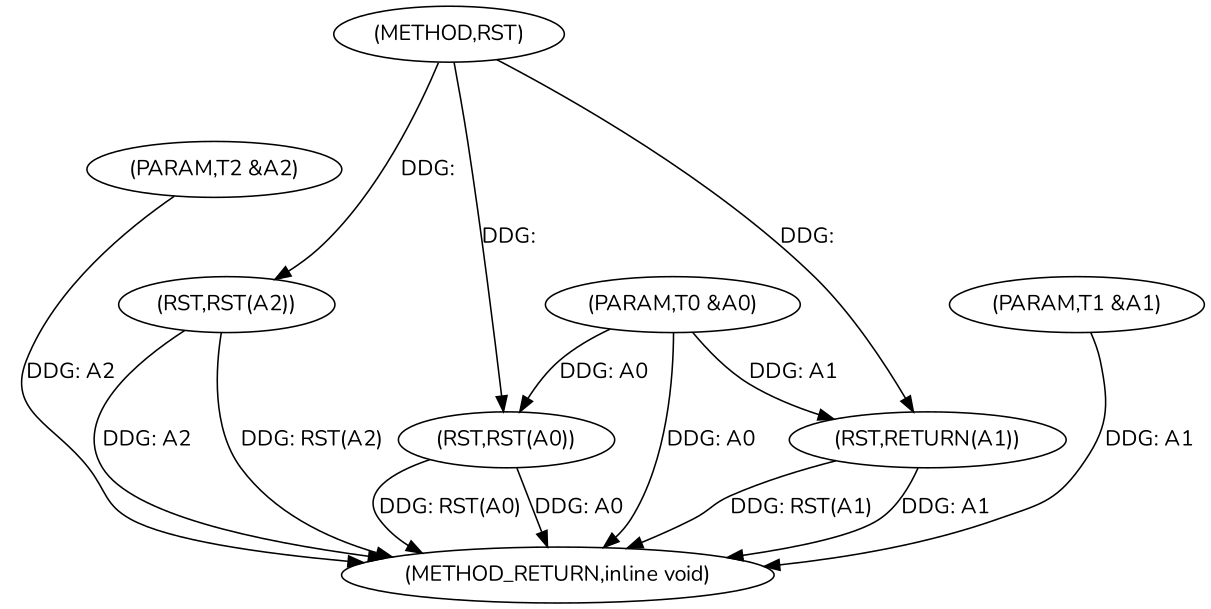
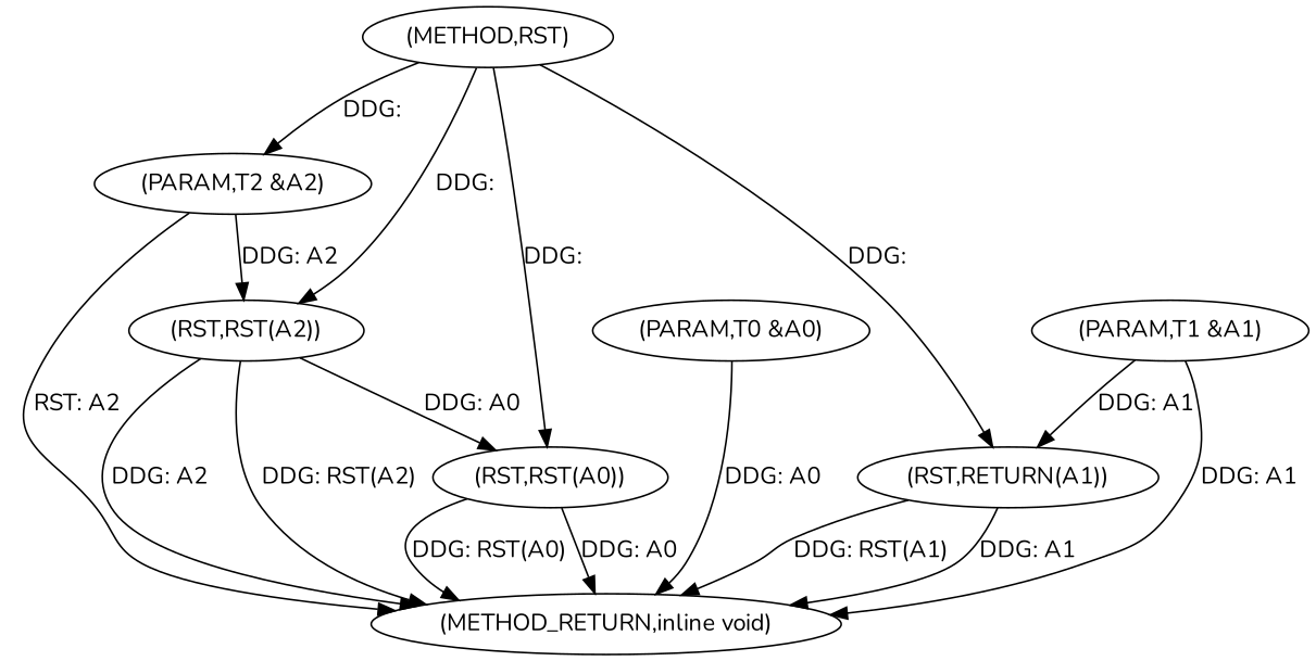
  digraph {
    fontname=Nunito
    node [fontname=Nunito]
    edge [fontname=Nunito]
    n1 [label="(METHOD,RST)"]
    n2 [label="(PARAM,T2 &A2)"]
    n3 [label="(RST,RST(A0))"]
    n4 [label="(RST,RETURN(A1))"]
    n5 [label="(RST,RST(A2))"]
    n6 [label="(PARAM,T0 &A0)"]
    n7 [label="(METHOD_RETURN,inline void)"]
    n8 [label="(PARAM,T1 &A1)"]
+   n1 -> n2 [label="DDG: "]
    n1 -> n3 [label="DDG: "]
    n1 -> n4 [label="DDG: "]
    n1 -> n5 [label="DDG: "]
-   n2 -> n7 [label="DDG: A2"]
+   n2 -> n5 [label="DDG: A2"]
+   n2 -> n7 [label="RST: A2"]
    n3 -> n7 [label="DDG: A0"]
    n3 -> n7 [label="DDG: RST(A0)"]
    n4 -> n7 [label="DDG: A1"]
    n4 -> n7 [label="DDG: RST(A1)"]
    n5 -> n7 [label="DDG: A2"]
    n5 -> n7 [label="DDG: RST(A2)"]
-   n6 -> n3 [label="DDG: A0"]
+   n5 -> n3 [label="DDG: A0"]
    n6 -> n7 [label="DDG: A0"]
-   n6 -> n4 [label="DDG: A1"]
+   n8 -> n4 [label="DDG: A1"]
    n8 -> n7 [label="DDG: A1"]
  }
